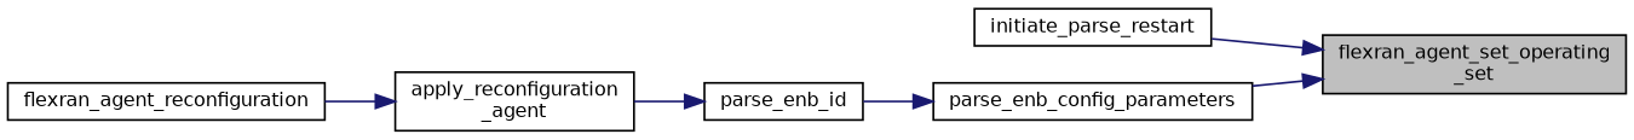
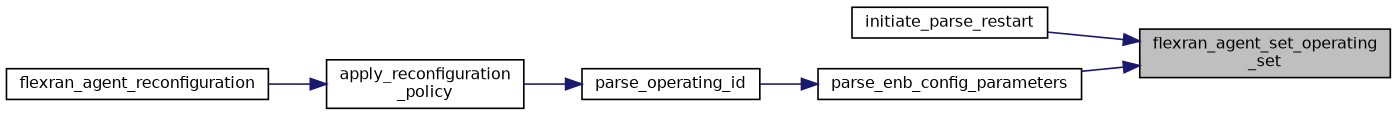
  digraph {
    rankdir=RL
    node [color=black fillcolor=white fontname=Helvetica fontsize=10 shape=record style=filled]
    edge [color=midnightblue dir=back fontname=Helvetica fontsize=10 labelfontname=Helvetica labelfontsize=10 style=solid]
    n1 [fillcolor=grey75 fontcolor=black height=0.2 label="flexran_agent_set_operating\l_set" width=0.4]
    n2 [height=0.2 label=initiate_parse_restart width=0.4]
    n3 [height=0.2 label=parse_enb_config_parameters width=0.4]
-   n4 [height=0.2 label=parse_enb_id width=0.4]
-   n5 [height=0.2 label="apply_reconfiguration\l_agent" width=0.4]
+   n4 [height=0.2 label=parse_operating_id width=0.4]
+   n5 [height=0.2 label="apply_reconfiguration\l_policy" width=0.4]
    n6 [height=0.2 label=flexran_agent_reconfiguration width=0.4]
    n1 -> n2
    n1 -> n3
    n3 -> n4
    n4 -> n5
    n5 -> n6
  }
